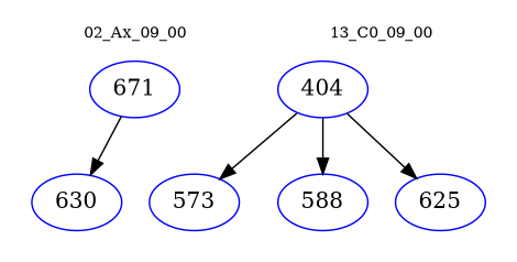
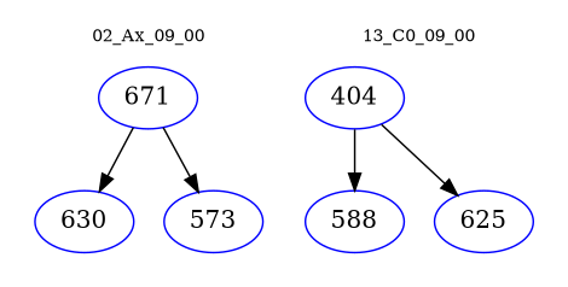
  digraph {
    node [color=blue]
    edge [color=black]
    n1 [label=671]
    n2 [label=573]
    n3 [label=630]
    n4 [label=404]
    n5 [label=588]
    n6 [label=625]
    subgraph cluster_1 {
      color=white
      fontsize=10
      label="02_Ax_09_00"
      n1
      n2
      n3
    }
    subgraph cluster_2 {
      color=white
      fontsize=10
      label="13_C0_09_00"
      n4
      n5
      n6
    }
-   n4 -> n2
+   n1 -> n2
    n1 -> n3
    n4 -> n5
    n4 -> n6
  }
